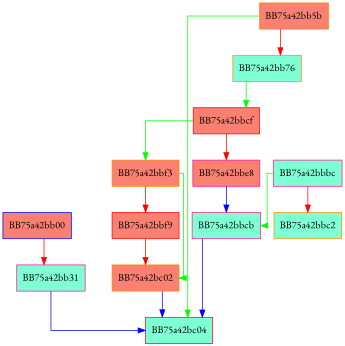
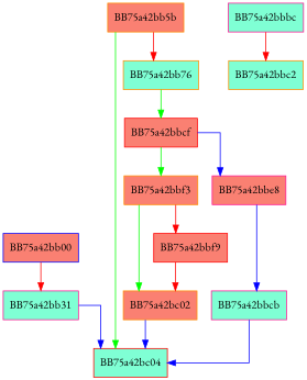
  digraph {
    fontname="EB Garamond"
    splines=ortho
    node [color=darkorange fillcolor=salmon fontname="EB Garamond" shape=box style=filled]
    edge [color=red fontname="EB Garamond"]
    BB75a42bb00 [color=blue]
    BB75a42bb31 [color=deeppink fillcolor=aquamarine]
    BB75a42bc04 [color=red fillcolor=aquamarine]
    BB75a42bc02
    BB75a42bb5b
    BB75a42bb76 [fillcolor=aquamarine]
    BB75a42bbcf [color=red]
    BB75a42bbf3
    BB75a42bbe8 [color=deeppink]
    BB75a42bbbc [color=deeppink fillcolor=aquamarine]
    BB75a42bbcb [color=deeppink fillcolor=aquamarine]
    BB75a42bbc2 [fillcolor=aquamarine]
    BB75a42bbf9 [color=red]
    BB75a42bb00 -> BB75a42bb31
    BB75a42bb31 -> BB75a42bc04 [color=blue]
    BB75a42bc02 -> BB75a42bc04 [color=blue]
    BB75a42bb5b -> BB75a42bc04 [color=green]
    BB75a42bb5b -> BB75a42bb76
    BB75a42bb76 -> BB75a42bbcf [color=green]
    BB75a42bbcf -> BB75a42bbf3 [color=green]
-   BB75a42bbcf -> BB75a42bbe8
+   BB75a42bbcf -> BB75a42bbe8 [color=blue]
    BB75a42bbf3 -> BB75a42bc02 [color=green]
    BB75a42bbf3 -> BB75a42bbf9
    BB75a42bbe8 -> BB75a42bbcb [color=blue]
-   BB75a42bbbc -> BB75a42bbcb [color=green]
    BB75a42bbbc -> BB75a42bbc2
    BB75a42bbcb -> BB75a42bc04 [color=blue]
    BB75a42bbf9 -> BB75a42bc02
  }
